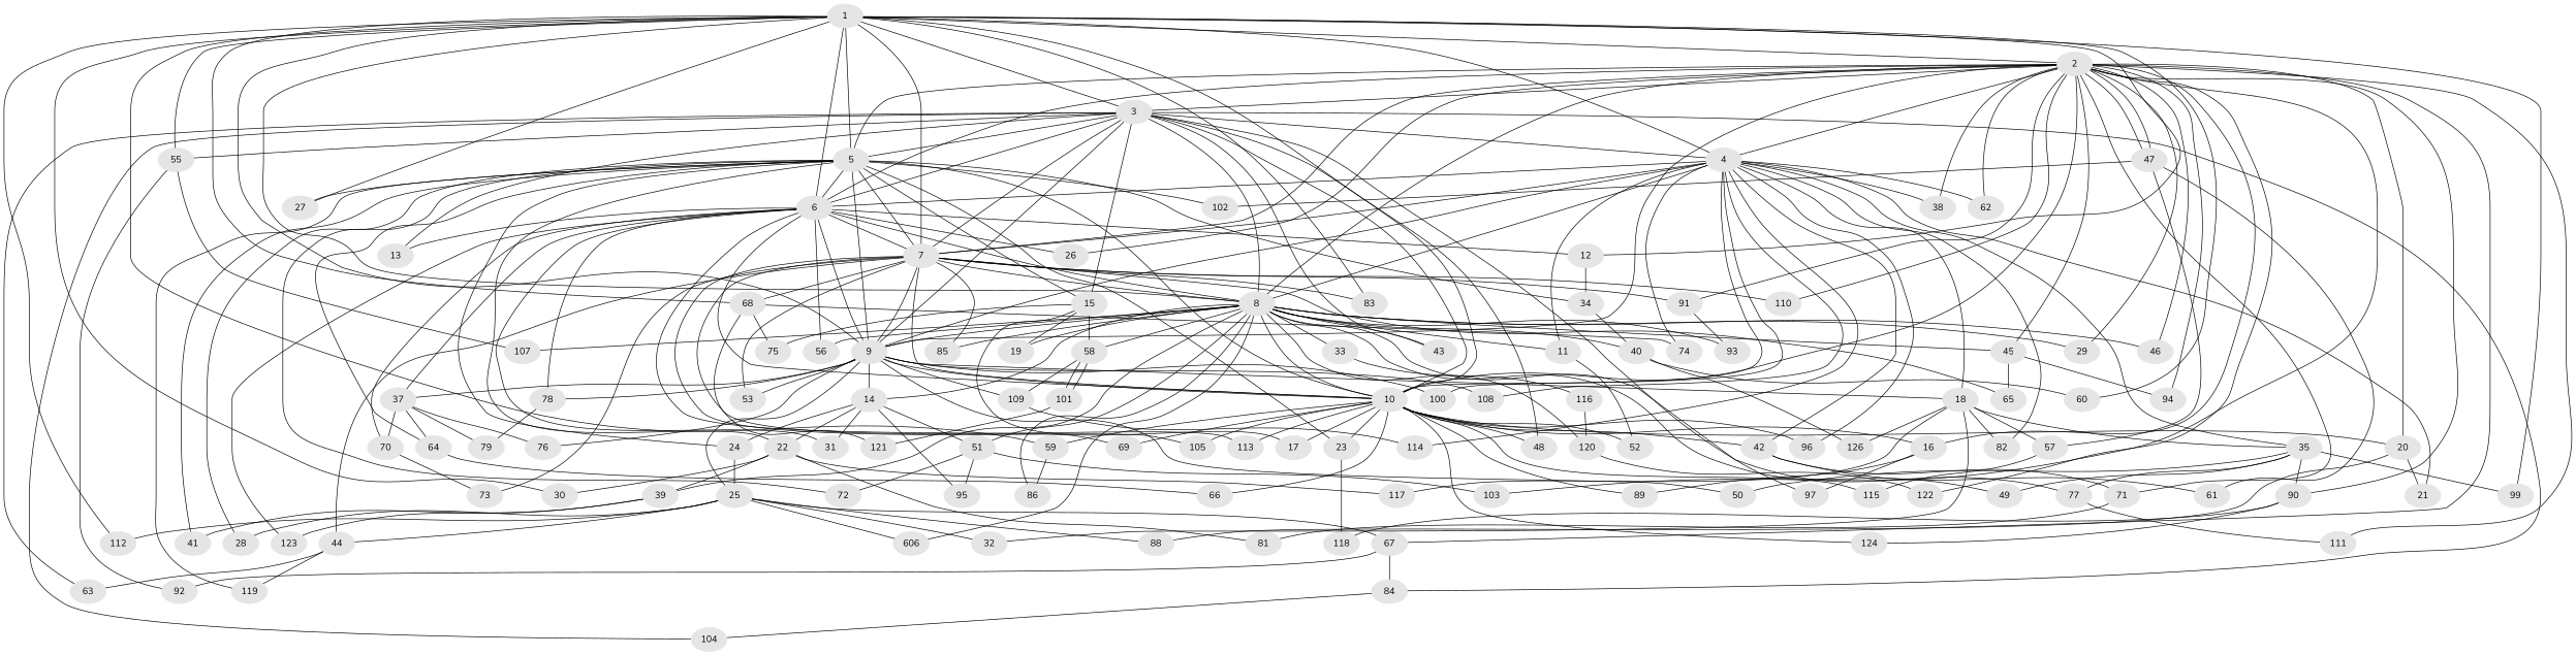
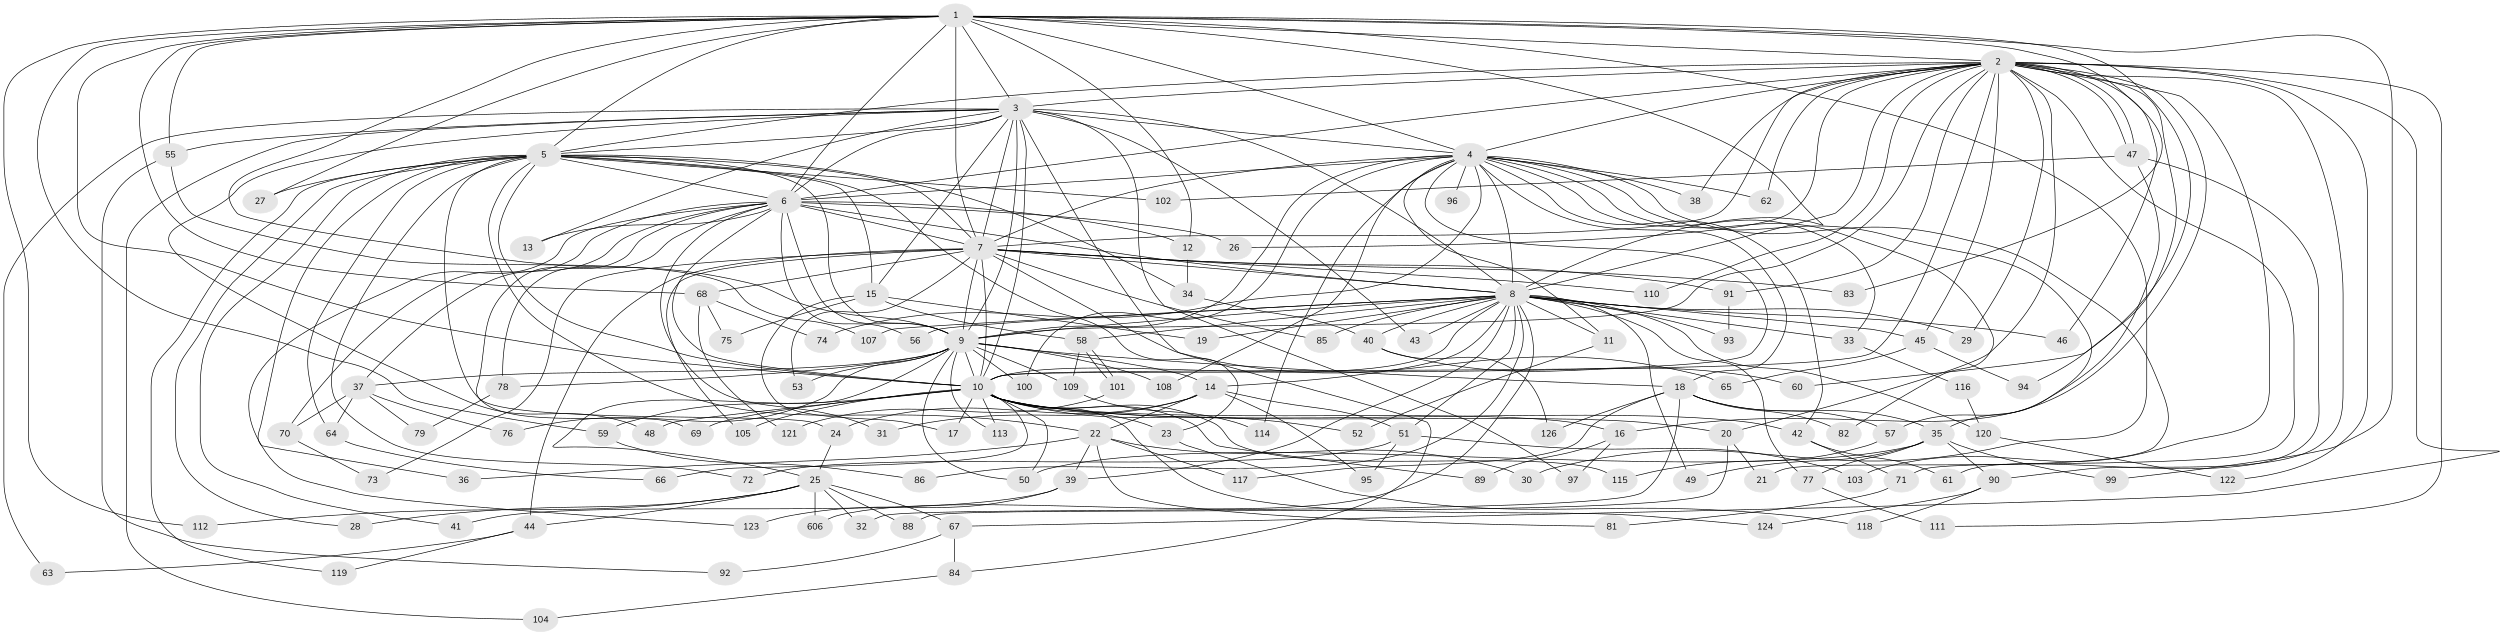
  graph {
    fontname=Nunito
    node [color=gray90 fontname=Nunito style=filled]
    edge [fontname=Nunito]
    1
    2
    3
    4
    5
    6
    7
    8
    9
    10
    12
    27
    30
    55
    59
    60
    68
    83
    99
    112
    16
    20
    26
    29
    38
    45
    46
    47
    62
    67
    71
    90
    91
    94
    103
    110
    111
    122
    13
    15
    43
    48
    63
    84
    97
    104
    11
    18
    21
    33
    35
    42
    74
    82
    96
    100
    108
    114
    22
    23
    24
    28
    34
+   36
    41
    64
    72
    102
    119
    31
    37
    56
    69
    70
    78
    123
    44
    53
    65
    73
    85
    105
    113
    14
    19
    39
    40
    49
    51
    58
    77
    86
    93
    n94 [label=606]
    107
    120
    25
    50
    76
    109
    17
    52
    66
    89
    115
    124
    92
    75
    121
    88
    57
    61
    81
    118
    32
    117
    n117 [label=126]
    116
    79
    95
    101
    1 -- 2
    1 -- 3
    1 -- 4
    1 -- 5
    1 -- 6
    1 -- 7
    1 -- 8
    1 -- 9
    1 -- 10
    1 -- 12
    1 -- 27
    1 -- 30
    1 -- 55
    1 -- 59
    1 -- 60
    1 -- 68
    1 -- 83
    1 -- 99
    1 -- 112
    2 -- 3
    2 -- 4
    2 -- 5
    2 -- 6
    2 -- 7
    2 -- 8
    2 -- 9
    2 -- 10
    2 -- 16
    2 -- 20
    2 -- 26
    2 -- 29
    2 -- 38
    2 -- 45
    2 -- 46
    2 -- 47
    2 -- 47
    2 -- 62
    2 -- 67
    2 -- 71
    2 -- 90
    2 -- 91
    2 -- 94
    2 -- 103
    2 -- 110
    2 -- 111
    2 -- 122
    3 -- 4
    3 -- 5
    3 -- 6
    3 -- 7
    3 -- 8
    3 -- 9
    3 -- 10
    3 -- 55
    3 -- 13
    3 -- 15
    3 -- 43
    3 -- 48
    3 -- 63
    3 -- 84
    3 -- 97
    3 -- 104
    4 -- 6
    4 -- 7
    4 -- 8
    4 -- 9
    4 -- 10
    4 -- 38
    4 -- 62
    4 -- 11
    4 -- 18
    4 -- 21
+   4 -- 33
    4 -- 35
    4 -- 42
    4 -- 74
    4 -- 82
    4 -- 96
    4 -- 100
    4 -- 108
    4 -- 114
    5 -- 6
    5 -- 7
    5 -- 9
    5 -- 10
    5 -- 27
    5 -- 15
    5 -- 22
    5 -- 23
    5 -- 24
    5 -- 28
    5 -- 34
+   5 -- 36
    5 -- 41
    5 -- 64
    5 -- 72
    5 -- 102
    5 -- 119
    6 -- 7
    6 -- 8
    6 -- 9
    6 -- 10
    6 -- 12
    6 -- 26
    6 -- 13
    6 -- 31
    6 -- 37
    6 -- 56
    6 -- 69
    6 -- 70
    6 -- 78
    6 -- 123
    7 -- 8
    7 -- 9
    7 -- 10
    7 -- 68
    7 -- 83
    7 -- 91
    7 -- 110
    7 -- 44
    7 -- 53
    7 -- 65
    7 -- 73
    7 -- 85
    7 -- 105
-   7 -- 113
+   9 -- 113
    8 -- 9
    8 -- 10
    8 -- 29
    8 -- 45
    8 -- 46
    8 -- 43
    8 -- 11
    8 -- 33
    8 -- 56
    8 -- 85
    8 -- 14
    8 -- 19
    8 -- 39
    8 -- 40
    8 -- 49
    8 -- 51
    8 -- 58
    8 -- 77
    8 -- 86
    8 -- 93
    8 -- n94
    8 -- 107
    8 -- 120
    9 -- 10
    9 -- 18
    9 -- 100
    9 -- 108
    9 -- 37
    9 -- 78
    9 -- 53
    9 -- 14
    9 -- 25
    9 -- 50
    9 -- 76
    9 -- 109
    10 -- 59
    10 -- 16
    10 -- 20
    10 -- 48
    10 -- 42
-   10 -- 96
+   10 -- 50
    10 -- 23
    10 -- 69
    10 -- 105
    10 -- 113
    10 -- 17
    10 -- 52
    10 -- 66
    10 -- 89
    10 -- 115
    10 -- 124
    12 -- 34
    55 -- 107
    55 -- 92
    59 -- 86
    68 -- 74
    68 -- 75
    68 -- 121
    16 -- 97
    16 -- 89
    20 -- 21
    20 -- 88
    45 -- 94
    45 -- 65
    47 -- 102
    47 -- 57
    47 -- 61
    67 -- 84
    67 -- 92
    71 -- 81
    90 -- 124
    90 -- 118
    91 -- 93
    15 -- 19
    15 -- 58
    15 -- 17
    15 -- 75
    84 -- 104
    11 -- 52
    18 -- 35
    18 -- 82
    18 -- 57
    18 -- 32
    18 -- 117
    18 -- n117
    33 -- 116
    35 -- 99
    35 -- 90
    35 -- 49
    35 -- 77
    35 -- 50
    42 -- 71
    42 -- 61
    22 -- 30
+   22 -- 36
    22 -- 39
    22 -- 81
    22 -- 117
    23 -- 118
    24 -- 25
    34 -- 40
    64 -- 66
    37 -- 64
    37 -- 70
    37 -- 76
    37 -- 79
    70 -- 73
    78 -- 79
    44 -- 63
    44 -- 119
    14 -- 22
    14 -- 24
    14 -- 31
    14 -- 51
    14 -- 95
    39 -- 41
    39 -- 123
    40 -- 60
    40 -- n117
    51 -- 103
    51 -- 72
    51 -- 95
    58 -- 109
    58 -- 101
    58 -- 101
    77 -- 111
    120 -- 122
    25 -- 112
    25 -- 67
    25 -- 28
    25 -- 44
    25 -- n94
    25 -- 88
    25 -- 32
    109 -- 114
    57 -- 115
    116 -- 120
    101 -- 121
  }
